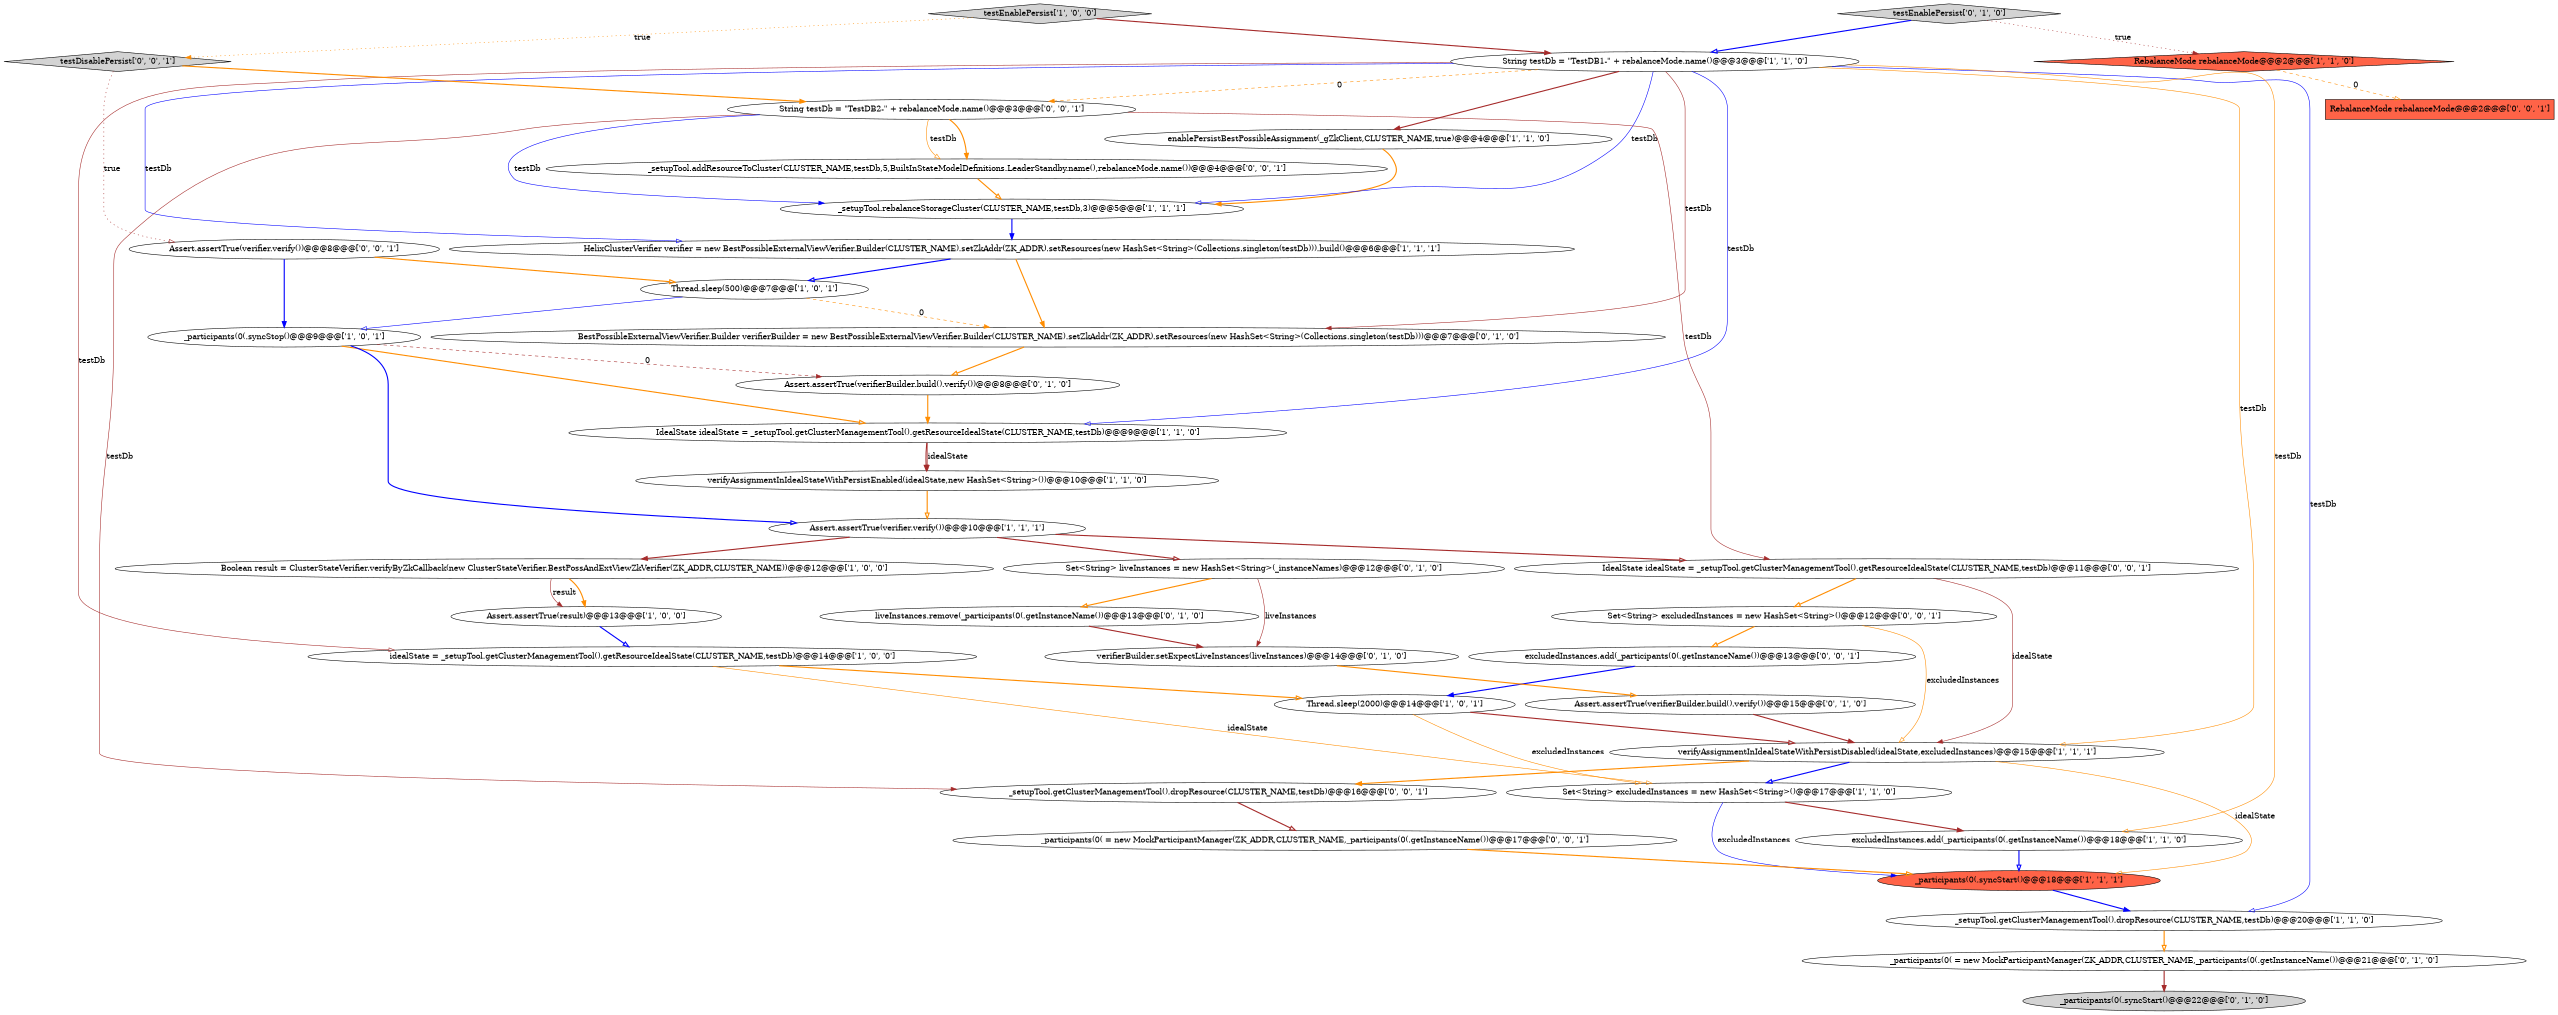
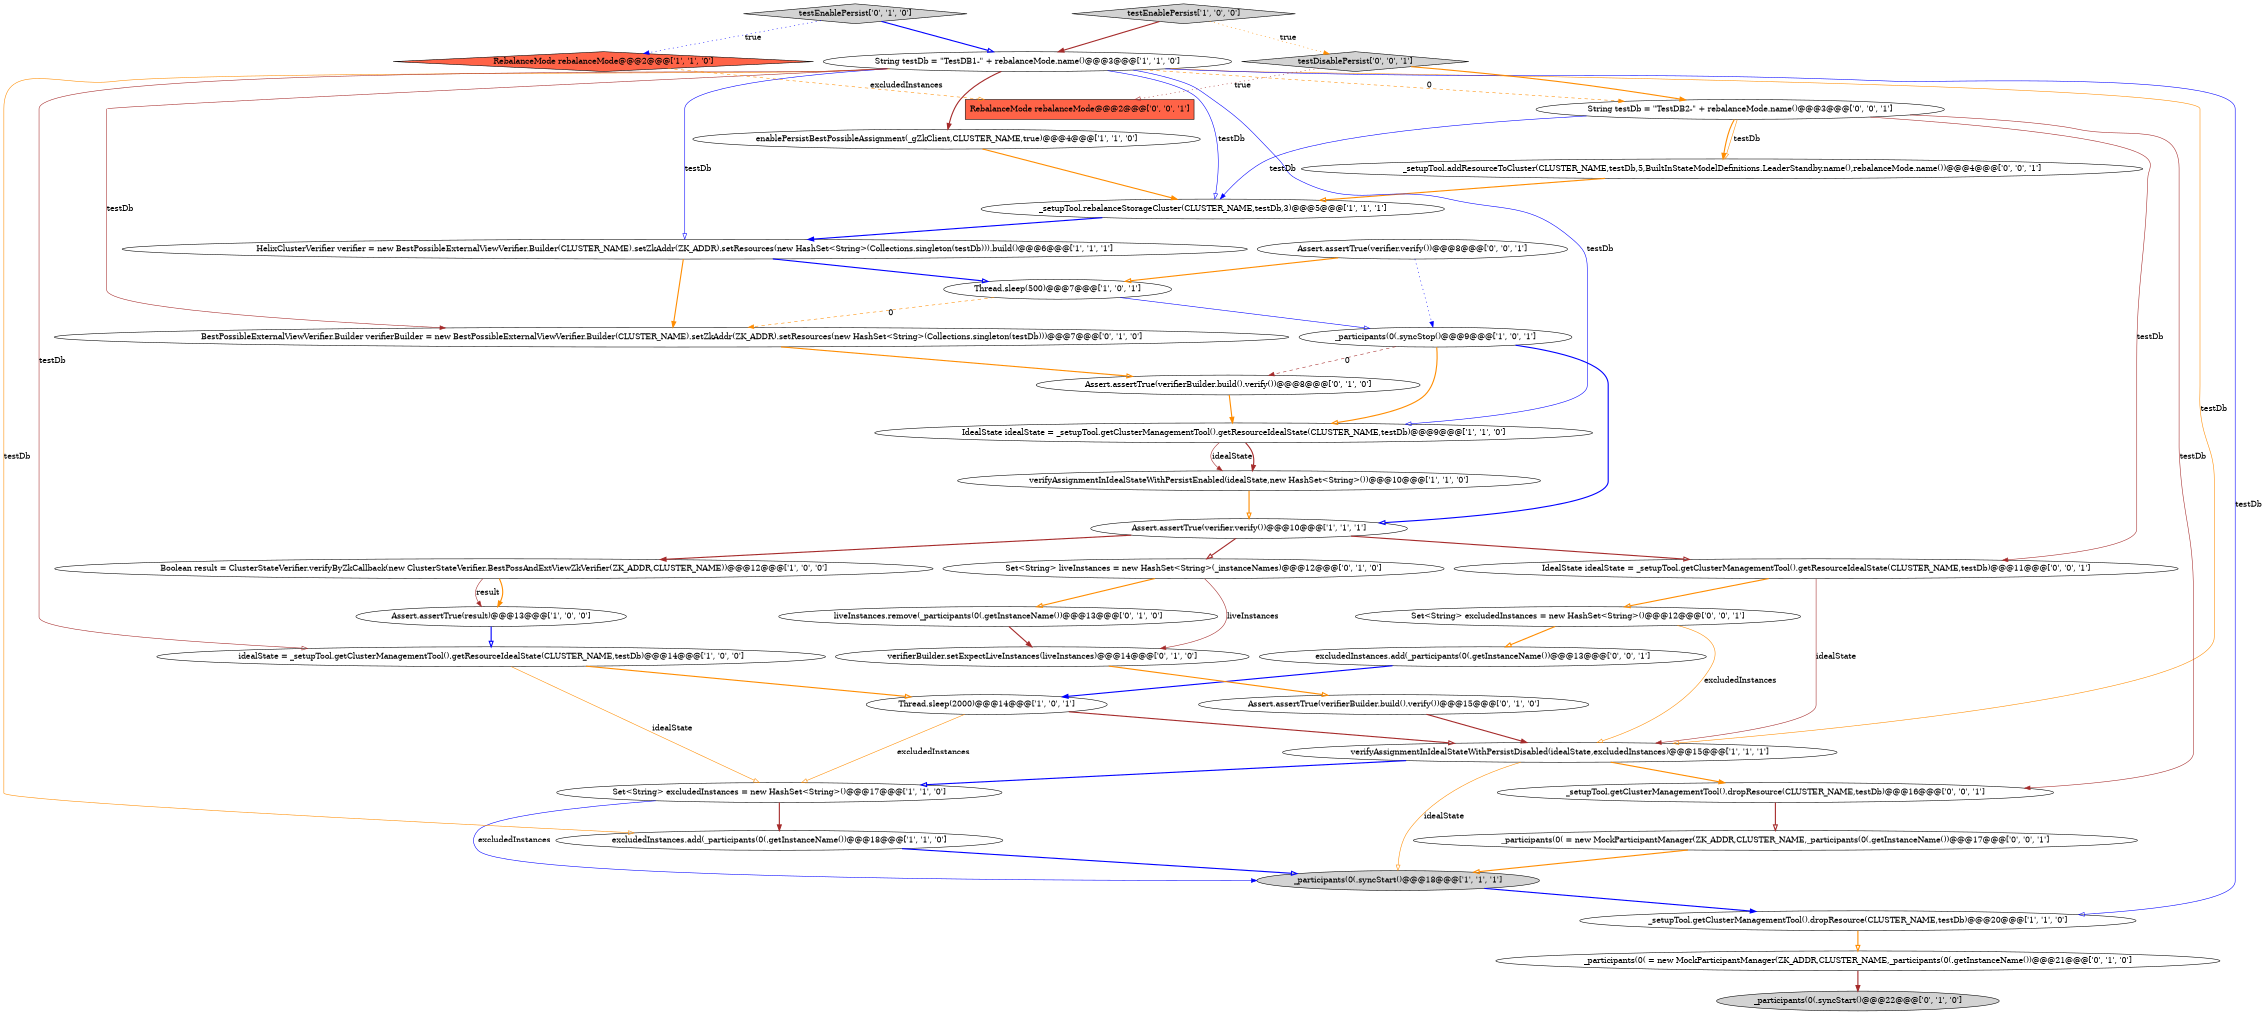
  digraph {
    node [fillcolor=white shape=ellipse style=filled]
    edge [arrowhead=onormal color=darkorange style=bold]
    n1 [label="IdealState idealState = _setupTool.getClusterManagementTool().getResourceIdealState(CLUSTER_NAME,testDb)@@@11@@@['0', '0', '1']"]
    n2 [label="verifyAssignmentInIdealStateWithPersistDisabled(idealState,excludedInstances)@@@15@@@['1', '1', '1']"]
    n3 [label="Set<String> excludedInstances = new HashSet<String>()@@@12@@@['0', '0', '1']"]
    n4 [label="_setupTool.getClusterManagementTool().dropResource(CLUSTER_NAME,testDb)@@@16@@@['0', '0', '1']"]
-   n5 [fillcolor=tomato label="_participants(0(.syncStart()@@@18@@@['1', '1', '1']"]
+   n5 [fillcolor=lightgray label="_participants(0(.syncStart()@@@18@@@['1', '1', '1']"]
    n6 [label="Set<String> excludedInstances = new HashSet<String>()@@@17@@@['1', '1', '0']"]
    n7 [label="excludedInstances.add(_participants(0(.getInstanceName())@@@13@@@['0', '0', '1']"]
    n8 [label="_participants(0( = new MockParticipantManager(ZK_ADDR,CLUSTER_NAME,_participants(0(.getInstanceName())@@@17@@@['0', '0', '1']"]
    n9 [label="_setupTool.getClusterManagementTool().dropResource(CLUSTER_NAME,testDb)@@@20@@@['1', '1', '0']"]
    n10 [label="excludedInstances.add(_participants(0(.getInstanceName())@@@18@@@['1', '1', '0']"]
    n11 [label="_setupTool.addResourceToCluster(CLUSTER_NAME,testDb,5,BuiltInStateModelDefinitions.LeaderStandby.name(),rebalanceMode.name())@@@4@@@['0', '0', '1']"]
    n12 [label="_setupTool.rebalanceStorageCluster(CLUSTER_NAME,testDb,3)@@@5@@@['1', '1', '1']"]
    n13 [label="HelixClusterVerifier verifier = new BestPossibleExternalViewVerifier.Builder(CLUSTER_NAME).setZkAddr(ZK_ADDR).setResources(new HashSet<String>(Collections.singleton(testDb))).build()@@@6@@@['1', '1', '1']"]
    n14 [label="Set<String> liveInstances = new HashSet<String>(_instanceNames)@@@12@@@['0', '1', '0']"]
    n15 [label="verifierBuilder.setExpectLiveInstances(liveInstances)@@@14@@@['0', '1', '0']"]
    n16 [label="liveInstances.remove(_participants(0(.getInstanceName())@@@13@@@['0', '1', '0']"]
    n17 [label="Assert.assertTrue(verifierBuilder.build().verify())@@@15@@@['0', '1', '0']"]
    n18 [label="IdealState idealState = _setupTool.getClusterManagementTool().getResourceIdealState(CLUSTER_NAME,testDb)@@@9@@@['1', '1', '0']"]
    n19 [label="verifyAssignmentInIdealStateWithPersistEnabled(idealState,new HashSet<String>())@@@10@@@['1', '1', '0']"]
    n20 [label="Assert.assertTrue(verifier.verify())@@@10@@@['1', '1', '1']"]
    n21 [label="Boolean result = ClusterStateVerifier.verifyByZkCallback(new ClusterStateVerifier.BestPossAndExtViewZkVerifier(ZK_ADDR,CLUSTER_NAME))@@@12@@@['1', '0', '0']"]
    n22 [label="enablePersistBestPossibleAssignment(_gZkClient,CLUSTER_NAME,true)@@@4@@@['1', '1', '0']"]
    n23 [label="Assert.assertTrue(verifier.verify())@@@8@@@['0', '0', '1']"]
    n24 [label="_participants(0(.syncStop()@@@9@@@['1', '0', '1']"]
    n25 [label="Thread.sleep(500)@@@7@@@['1', '0', '1']"]
    n26 [label="Assert.assertTrue(verifierBuilder.build().verify())@@@8@@@['0', '1', '0']"]
    n27 [label="Thread.sleep(2000)@@@14@@@['1', '0', '1']"]
    n28 [label="String testDb = \"TestDB1-\" + rebalanceMode.name()@@@3@@@['1', '1', '0']"]
    n29 [label="BestPossibleExternalViewVerifier.Builder verifierBuilder = new BestPossibleExternalViewVerifier.Builder(CLUSTER_NAME).setZkAddr(ZK_ADDR).setResources(new HashSet<String>(Collections.singleton(testDb)))@@@7@@@['0', '1', '0']"]
    n30 [label="idealState = _setupTool.getClusterManagementTool().getResourceIdealState(CLUSTER_NAME,testDb)@@@14@@@['1', '0', '0']"]
    n31 [label="String testDb = \"TestDB2-\" + rebalanceMode.name()@@@3@@@['0', '0', '1']"]
    n32 [label="_participants(0( = new MockParticipantManager(ZK_ADDR,CLUSTER_NAME,_participants(0(.getInstanceName())@@@21@@@['0', '1', '0']"]
    n33 [fillcolor=lightgray label="_participants(0(.syncStart()@@@22@@@['0', '1', '0']"]
    n34 [fillcolor=tomato label="RebalanceMode rebalanceMode@@@2@@@['0', '0', '1']" shape=box]
    n35 [label="Assert.assertTrue(result)@@@13@@@['1', '0', '0']"]
    n36 [fillcolor=tomato label="RebalanceMode rebalanceMode@@@2@@@['1', '1', '0']" shape=diamond]
    n37 [fillcolor=lightgray label="testEnablePersist['1', '0', '0']" shape=diamond]
    n38 [fillcolor=lightgray label="testDisablePersist['0', '0', '1']" shape=diamond]
    n39 [fillcolor=lightgray label="testEnablePersist['0', '1', '0']" shape=diamond]
    n1 -> n2 [arrowhead=normal color=brown label=idealState style=solid]
    n1 -> n3
    n2 -> n4 [arrowhead=normal]
    n2 -> n5 [label=idealState style=solid]
    n2 -> n6 [color=blue]
    n3 -> n2 [label=excludedInstances style=solid]
    n3 -> n7
    n4 -> n8 [color=brown]
    n5 -> n9 [arrowhead=normal color=blue]
    n6 -> n5 [arrowhead=normal color=blue label=excludedInstances style=solid]
    n6 -> n10 [arrowhead=normal color=brown]
    n7 -> n27 [arrowhead=normal color=blue]
    n8 -> n5
    n9 -> n32
    n10 -> n5 [color=blue]
    n11 -> n12
    n12 -> n13 [arrowhead=normal color=blue]
    n13 -> n25 [color=blue]
    n13 -> n29 [arrowhead=normal]
    n14 -> n15 [arrowhead=normal color=brown label=liveInstances style=solid]
    n14 -> n16
    n15 -> n17
    n16 -> n15 [arrowhead=normal color=brown]
    n17 -> n2 [arrowhead=normal color=brown]
    n18 -> n19 [arrowhead=normal color=brown label=idealState style=solid]
    n18 -> n19 [arrowhead=normal color=brown]
    n19 -> n20
    n20 -> n1 [color=brown]
    n20 -> n14 [color=brown]
    n20 -> n21 [arrowhead=normal color=brown]
    n21 -> n35 [arrowhead=normal]
    n21 -> n35 [arrowhead=normal color=brown label=result style=solid]
    n22 -> n12 [arrowhead=normal]
-   n23 -> n24 [arrowhead=normal color=blue]
+   n23 -> n24 [arrowhead=normal color=blue style=dotted]
    n23 -> n25
    n24 -> n18
    n24 -> n20 [color=blue]
    n24 -> n26 [arrowhead=normal color=brown label=0 style=dashed]
    n25 -> n24 [color=blue style=solid]
    n25 -> n29 [arrowhead=normal label=0 style=dashed]
    n26 -> n18 [arrowhead=normal]
    n27 -> n2 [color=brown]
    n27 -> n6 [label=excludedInstances style=solid]
    n28 -> n2 [label=testDb style=solid]
    n28 -> n9 [color=blue label=testDb style=solid]
    n28 -> n10 [label=testDb style=solid]
    n28 -> n12 [color=blue label=testDb style=solid]
    n28 -> n13 [color=blue label=testDb style=solid]
    n28 -> n18 [color=blue label=testDb style=solid]
    n28 -> n22 [arrowhead=normal color=brown]
    n28 -> n29 [arrowhead=normal color=brown label=testDb style=solid]
    n28 -> n30 [color=brown label=testDb style=solid]
    n28 -> n31 [arrowhead=normal label=0 style=dashed]
    n29 -> n26
    n30 -> n6 [label=idealState style=solid]
    n30 -> n27
    n31 -> n1 [arrowhead=normal color=brown label=testDb style=solid]
    n31 -> n4 [arrowhead=normal color=brown label=testDb style=solid]
    n31 -> n11 [arrowhead=normal]
    n31 -> n11 [label=testDb style=solid]
    n31 -> n12 [arrowhead=normal color=blue label=testDb style=solid]
    n32 -> n33 [arrowhead=normal color=brown]
    n35 -> n30 [color=blue]
-   n36 -> n34 [label=0 style=dashed]
+   n36 -> n34 [label=excludedInstances style=dashed]
    n37 -> n28 [arrowhead=normal color=brown]
    n37 -> n38 [arrowhead=normal label=true style=dotted]
    n38 -> n31 [arrowhead=normal]
-   n38 -> n23 [color=brown label=true style=dotted]
+   n38 -> n34 [color=brown label=true style=dotted]
    n39 -> n28 [color=blue]
-   n39 -> n36 [arrowhead=normal color=brown label=true style=dotted]
+   n39 -> n36 [arrowhead=normal color=blue label=true style=dotted]
  }
